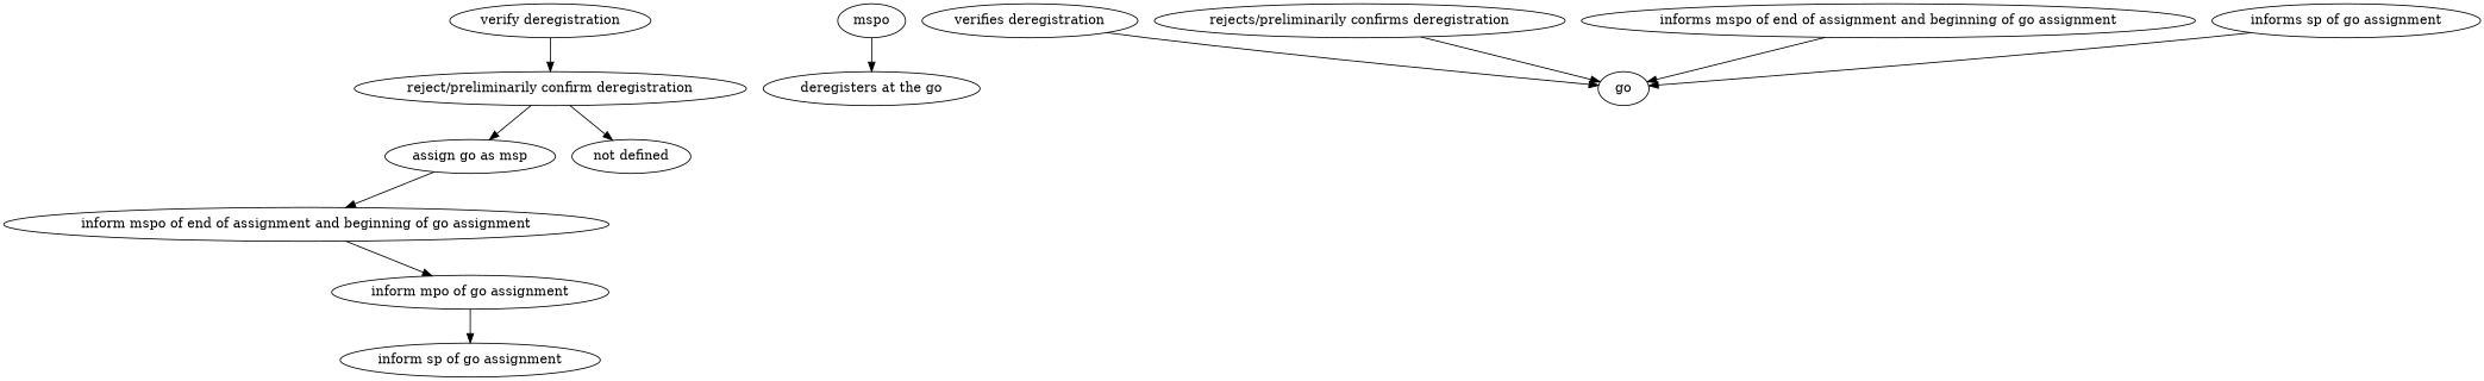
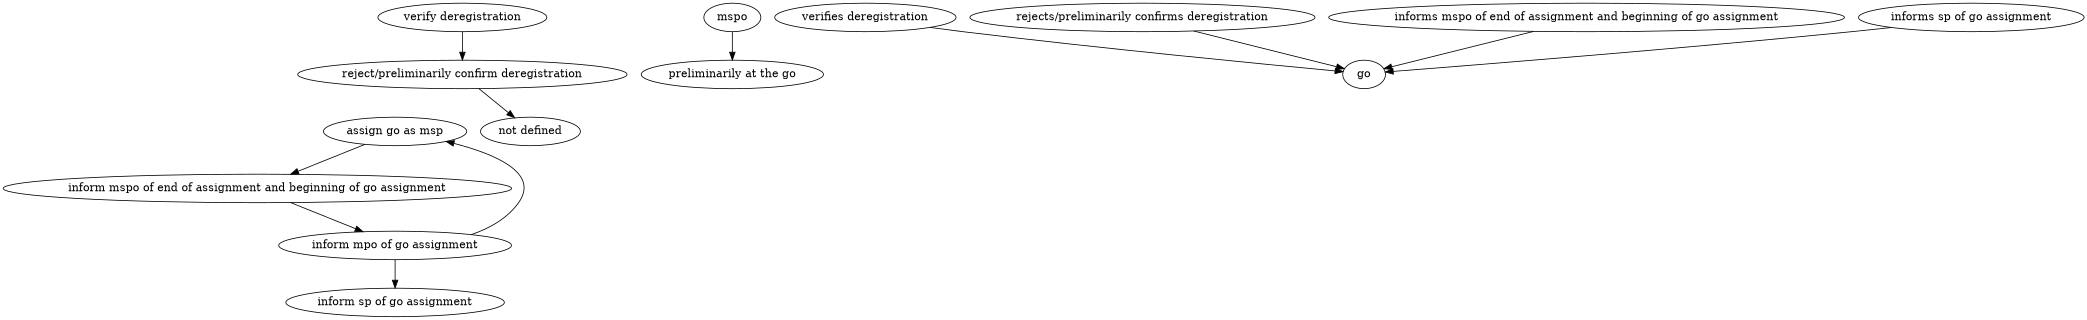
  strict digraph {
    edge [attrs="{'type': 'actor performer', 'label': 'actor performer'}"]
    "verify deregistration" [attrs="{'type': 'Activity', 'label': 'verify deregistration'}"]
    "reject/preliminarily confirm deregistration" [attrs="{'type': 'Activity', 'label': 'reject/preliminarily confirm deregistration'}"]
    "assign go as msp" [attrs="{'type': 'Activity', 'label': 'assign go as msp'}"]
    "not defined" [attrs="{'type': 'Actor', 'label': 'not defined'}"]
    "inform mspo of end of assignment and beginning of go assignment" [attrs="{'type': 'Activity', 'label': 'inform mspo of end of assignment and beginning of go assignment'}"]
    "inform mpo of go assignment" [attrs="{'type': 'Activity', 'label': 'inform mpo of go assignment'}"]
    "inform sp of go assignment" [attrs="{'type': 'Activity', 'label': 'inform sp of go assignment'}"]
-   "deregisters at the go" [attrs="{'type': 'Activity', 'label': 'deregisters at the go'}"]
+   "deregisters at the go" [attrs="{'type': 'Activity', 'label': 'deregisters at the go'}" label="preliminarily at the go"]
    mspo [attrs="{'type': 'Actor', 'label': 'mspo'}"]
    "verifies deregistration" [attrs="{'type': 'Activity', 'label': 'verifies deregistration'}"]
    go [attrs="{'type': 'Actor', 'label': 'go'}"]
    "rejects/preliminarily confirms deregistration" [attrs="{'type': 'Activity', 'label': 'rejects/preliminarily confirms deregistration'}"]
    "informs mspo of end of assignment and beginning of go assignment" [attrs="{'type': 'Activity', 'label': 'informs mspo of end of assignment and beginning of go assignment'}"]
    "informs sp of go assignment" [attrs="{'type': 'Activity', 'label': 'informs sp of go assignment'}"]
    "verify deregistration" -> "reject/preliminarily confirm deregistration" [attrs="{'type': 'flow', 'label': 'flow'}"]
-   "reject/preliminarily confirm deregistration" -> "assign go as msp" [attrs="{'type': 'flow', 'label': 'flow'}"]
+   "inform mpo of go assignment" -> "assign go as msp" [attrs="{'type': 'flow', 'label': 'flow'}"]
    "reject/preliminarily confirm deregistration" -> "not defined"
    "assign go as msp" -> "inform mspo of end of assignment and beginning of go assignment" [attrs="{'type': 'flow', 'label': 'flow'}"]
    "inform mspo of end of assignment and beginning of go assignment" -> "inform mpo of go assignment" [attrs="{'type': 'flow', 'label': 'flow'}"]
    "inform mpo of go assignment" -> "inform sp of go assignment" [attrs="{'type': 'flow', 'label': 'flow'}"]
    mspo -> "deregisters at the go"
    "verifies deregistration" -> go
    "rejects/preliminarily confirms deregistration" -> go
    "informs mspo of end of assignment and beginning of go assignment" -> go
    "informs sp of go assignment" -> go
  }
